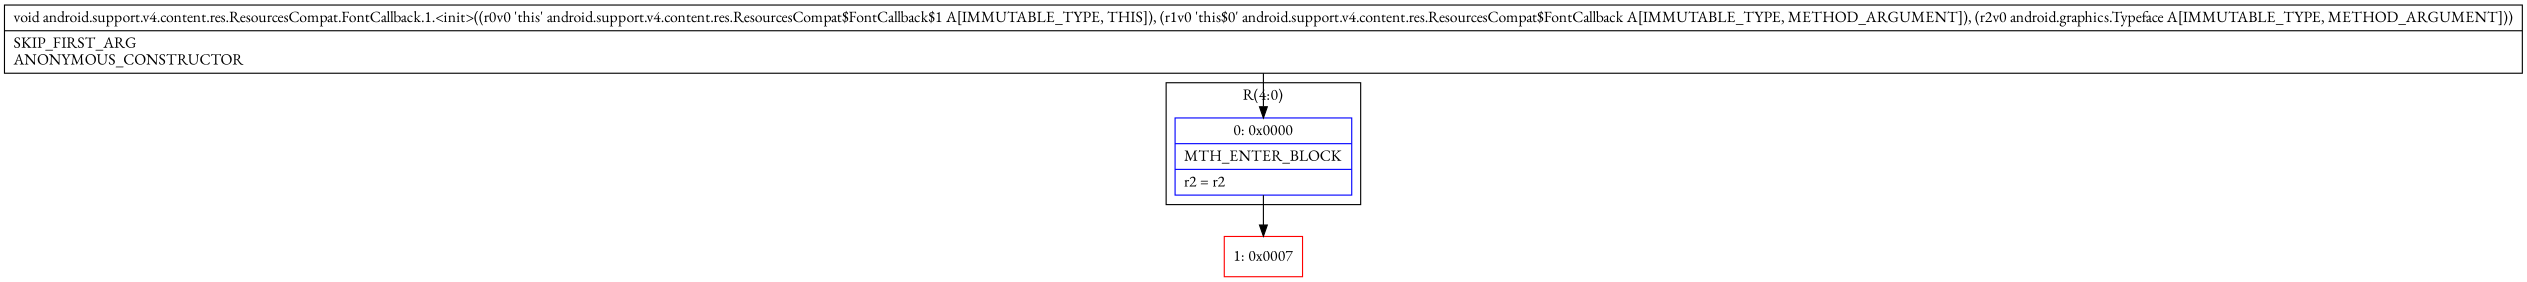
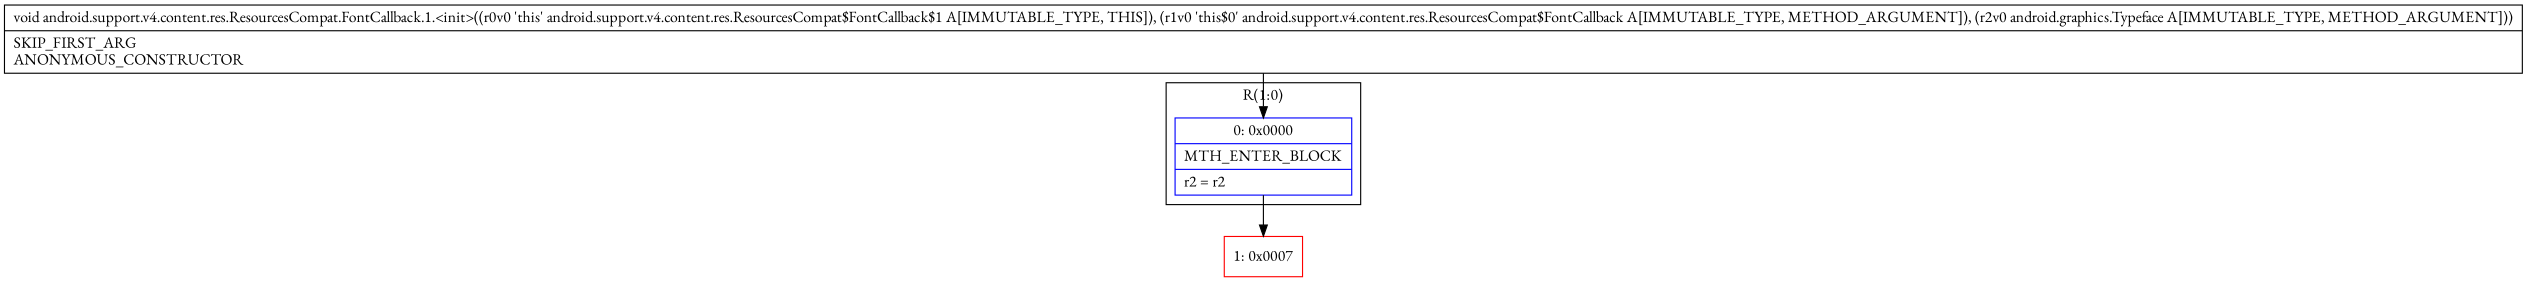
  digraph {
    fontname="EB Garamond"
    node [shape=record fontname="EB Garamond"]
    edge [fontname="EB Garamond"]
    n1 [color=blue label="{0\:\ 0x0000|MTH_ENTER_BLOCK\l|r2 = r2\l}"]
    n2 [color=red label="{1\:\ 0x0007}"]
    n3 [label="{void android.support.v4.content.res.ResourcesCompat.FontCallback.1.\<init\>((r0v0 'this' android.support.v4.content.res.ResourcesCompat$FontCallback$1 A[IMMUTABLE_TYPE, THIS]), (r1v0 'this$0' android.support.v4.content.res.ResourcesCompat$FontCallback A[IMMUTABLE_TYPE, METHOD_ARGUMENT]), (r2v0 android.graphics.Typeface A[IMMUTABLE_TYPE, METHOD_ARGUMENT]))  | SKIP_FIRST_ARG\lANONYMOUS_CONSTRUCTOR\l}"]
    subgraph cluster_1 {
-     label="R(4:0)"
+     label="R(1:0)"
      n1
    }
    n1 -> n2
    n3 -> n1
  }
